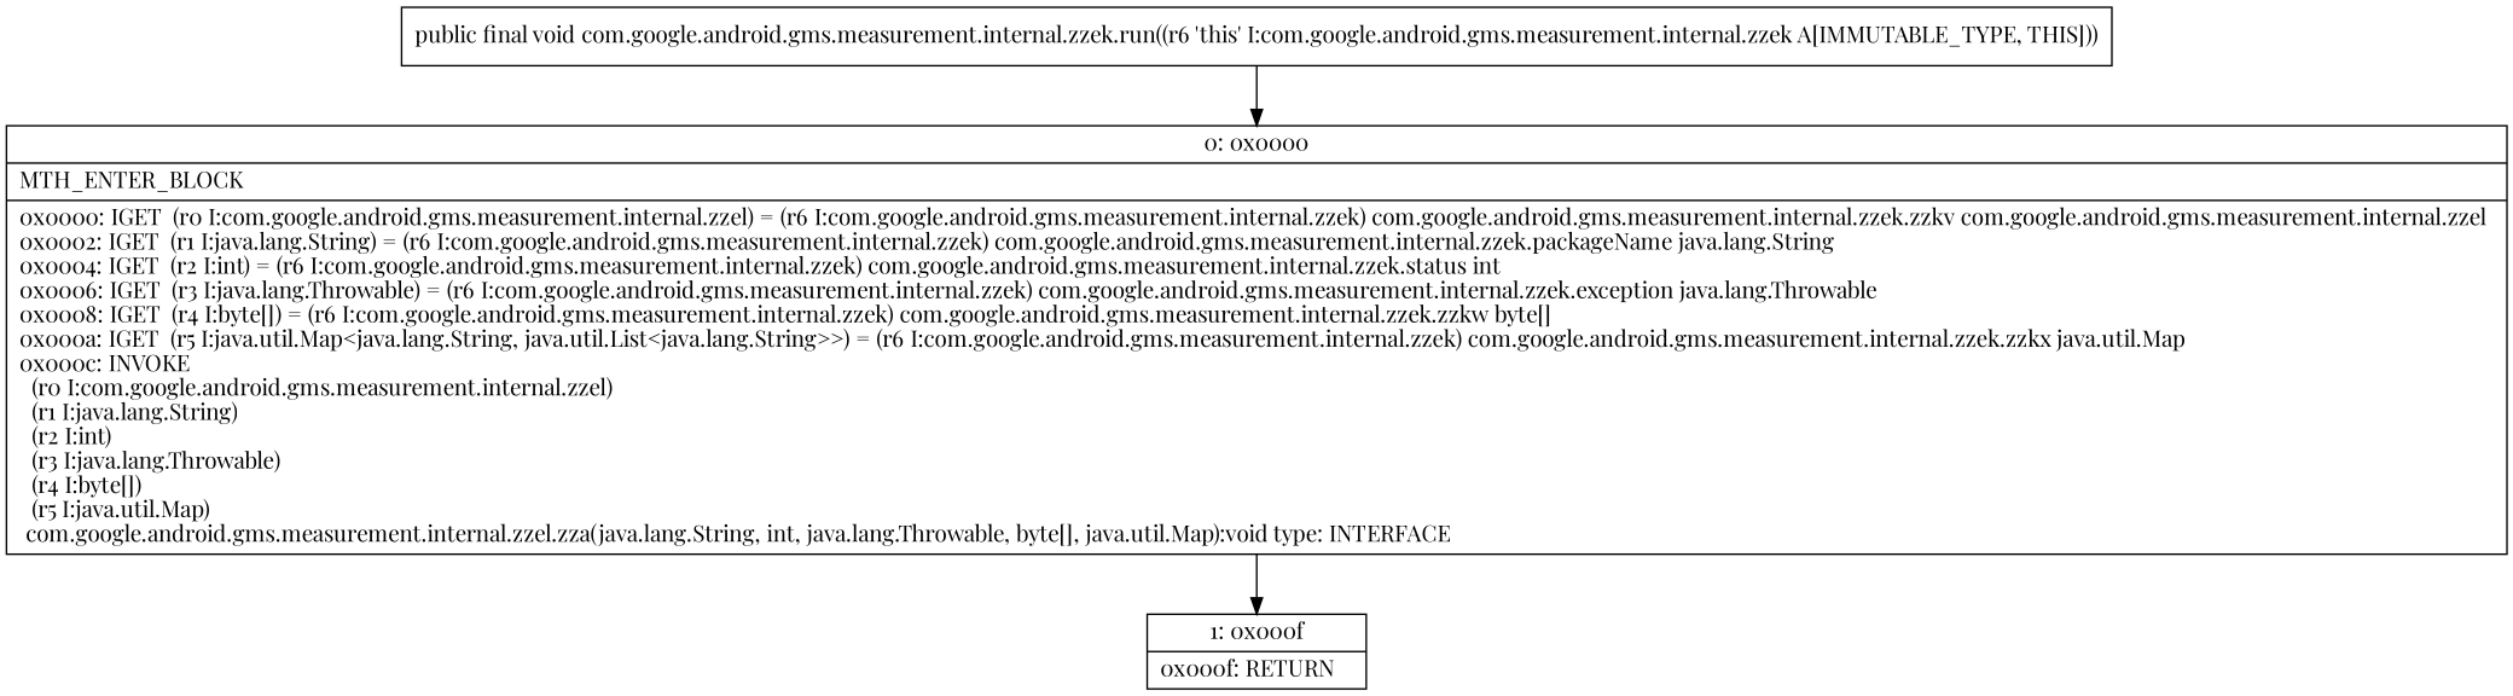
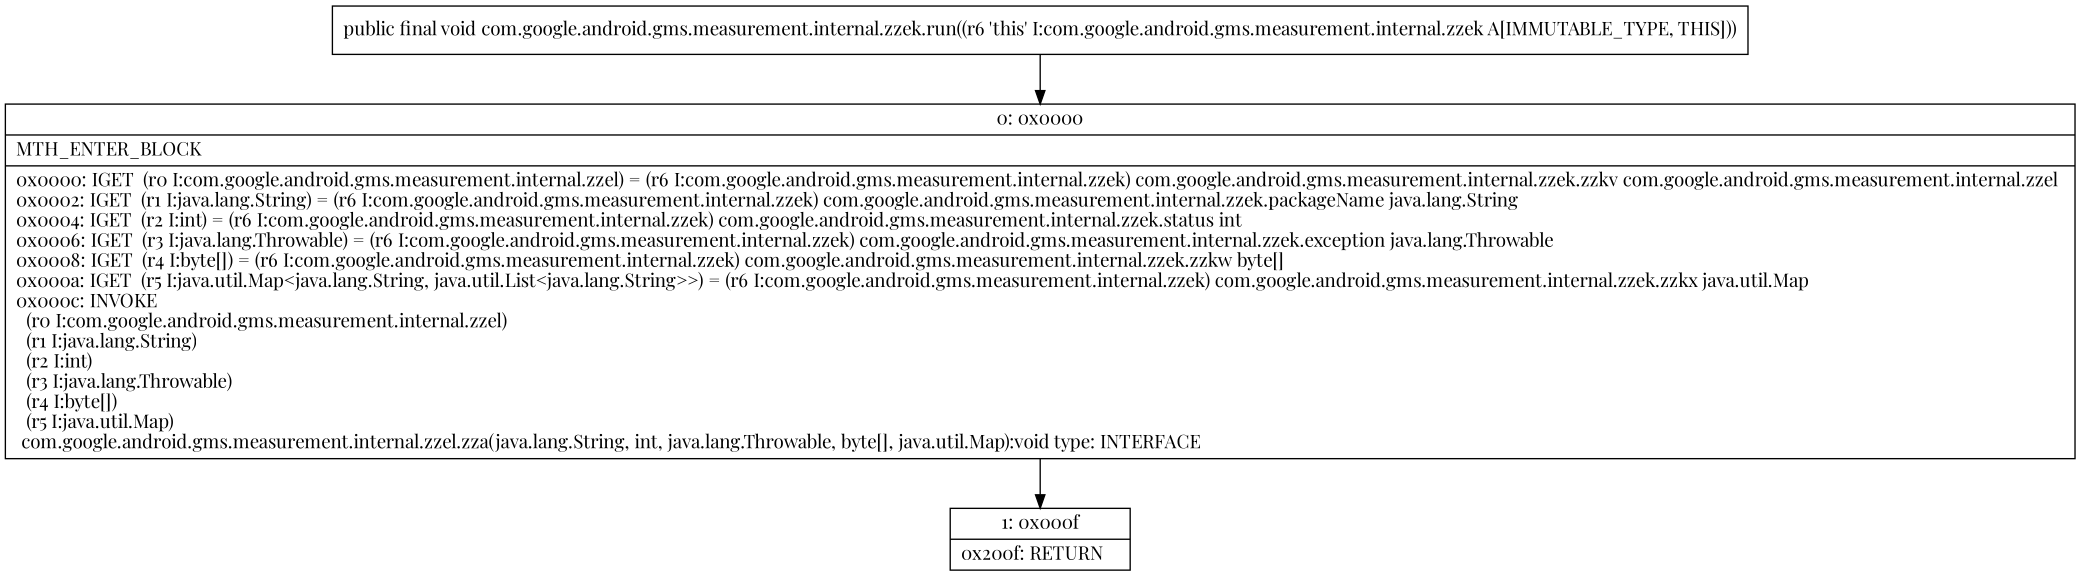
  digraph {
    fontname="Playfair Display"
    node [shape=record fontname="Playfair Display"]
    edge [fontname="Playfair Display"]
    n1 [label="{0\:\ 0x0000|MTH_ENTER_BLOCK\l|0x0000: IGET  (r0 I:com.google.android.gms.measurement.internal.zzel) = (r6 I:com.google.android.gms.measurement.internal.zzek) com.google.android.gms.measurement.internal.zzek.zzkv com.google.android.gms.measurement.internal.zzel \l0x0002: IGET  (r1 I:java.lang.String) = (r6 I:com.google.android.gms.measurement.internal.zzek) com.google.android.gms.measurement.internal.zzek.packageName java.lang.String \l0x0004: IGET  (r2 I:int) = (r6 I:com.google.android.gms.measurement.internal.zzek) com.google.android.gms.measurement.internal.zzek.status int \l0x0006: IGET  (r3 I:java.lang.Throwable) = (r6 I:com.google.android.gms.measurement.internal.zzek) com.google.android.gms.measurement.internal.zzek.exception java.lang.Throwable \l0x0008: IGET  (r4 I:byte[]) = (r6 I:com.google.android.gms.measurement.internal.zzek) com.google.android.gms.measurement.internal.zzek.zzkw byte[] \l0x000a: IGET  (r5 I:java.util.Map\<java.lang.String, java.util.List\<java.lang.String\>\>) = (r6 I:com.google.android.gms.measurement.internal.zzek) com.google.android.gms.measurement.internal.zzek.zzkx java.util.Map \l0x000c: INVOKE  \l  (r0 I:com.google.android.gms.measurement.internal.zzel)\l  (r1 I:java.lang.String)\l  (r2 I:int)\l  (r3 I:java.lang.Throwable)\l  (r4 I:byte[])\l  (r5 I:java.util.Map)\l com.google.android.gms.measurement.internal.zzel.zza(java.lang.String, int, java.lang.Throwable, byte[], java.util.Map):void type: INTERFACE \l}"]
-   n2 [label="{1\:\ 0x000f|0x000f: RETURN   \l}"]
+   n2 [label="{1\:\ 0x000f|0x200f: RETURN   \l}"]
    n3 [label="{public final void com.google.android.gms.measurement.internal.zzek.run((r6 'this' I:com.google.android.gms.measurement.internal.zzek A[IMMUTABLE_TYPE, THIS])) }"]
    n1 -> n2
    n3 -> n1
  }
